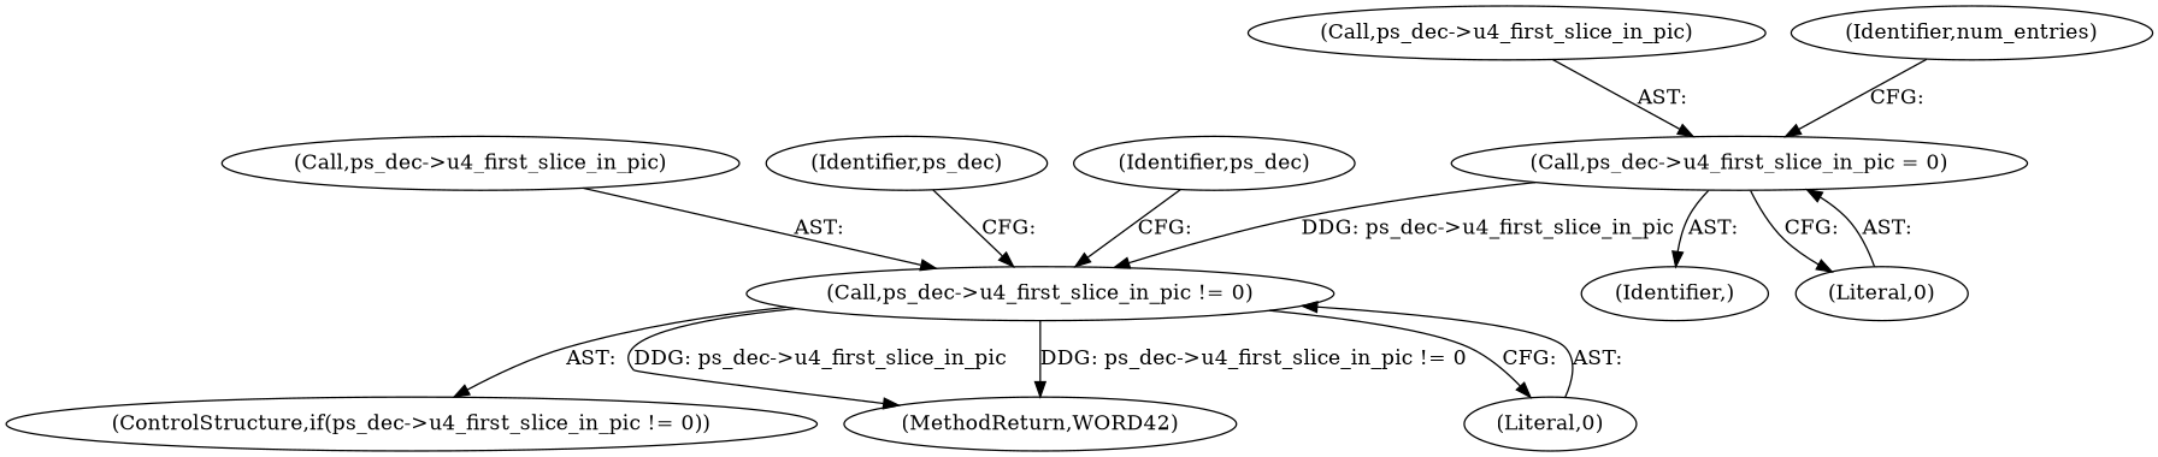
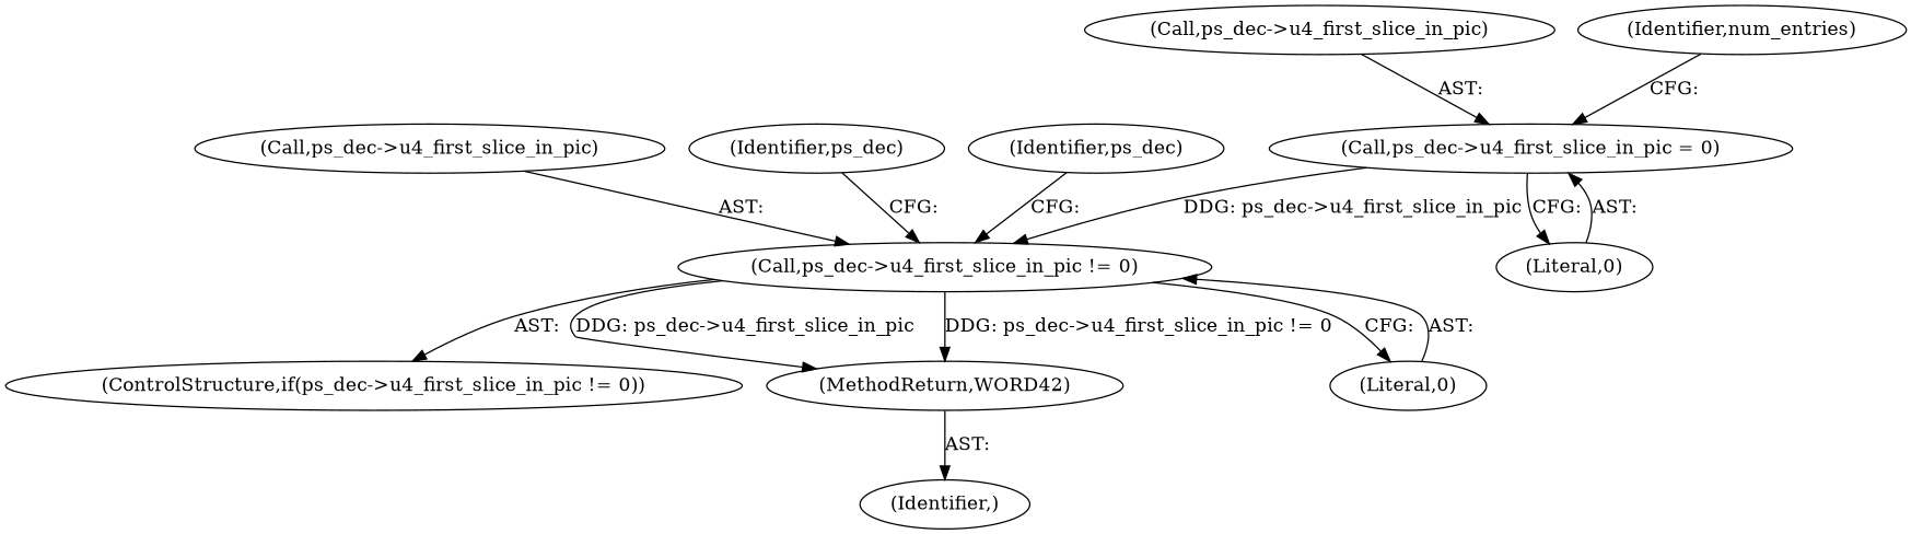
  digraph {
    n1 [label="(Call,ps_dec->u4_first_slice_in_pic = 0)"]
    n2 [label="(Call,ps_dec->u4_first_slice_in_pic != 0)"]
    n3 [label="(Identifier,)"]
    n4 [label="(Literal,0)"]
    n5 [label="(ControlStructure,if(ps_dec->u4_first_slice_in_pic != 0))"]
    n6 [label="(MethodReturn,WORD42)"]
    n7 [label="(Literal,0)"]
    n8 [label="(Call,ps_dec->u4_first_slice_in_pic)"]
    n9 [label="(Call,ps_dec->u4_first_slice_in_pic)"]
    n10 [label="(Identifier,ps_dec)"]
    n11 [label="(Identifier,ps_dec)"]
    n12 [label="(Identifier,num_entries)"]
    n1 -> n2 [label="DDG: ps_dec->u4_first_slice_in_pic"]
-   n1 -> n3 [label="AST: "]
+   n6 -> n3 [label="AST: "]
    n1 -> n4 [label="CFG: "]
    n2 -> n5 [label="AST: "]
    n2 -> n6 [label="DDG: ps_dec->u4_first_slice_in_pic"]
    n2 -> n6 [label="DDG: ps_dec->u4_first_slice_in_pic != 0"]
    n2 -> n7 [label="CFG: "]
    n4 -> n1 [label="AST: "]
    n7 -> n2 [label="AST: "]
    n8 -> n2 [label="AST: "]
    n9 -> n1 [label="AST: "]
    n10 -> n2 [label="CFG: "]
    n11 -> n2 [label="CFG: "]
    n12 -> n1 [label="CFG: "]
  }
